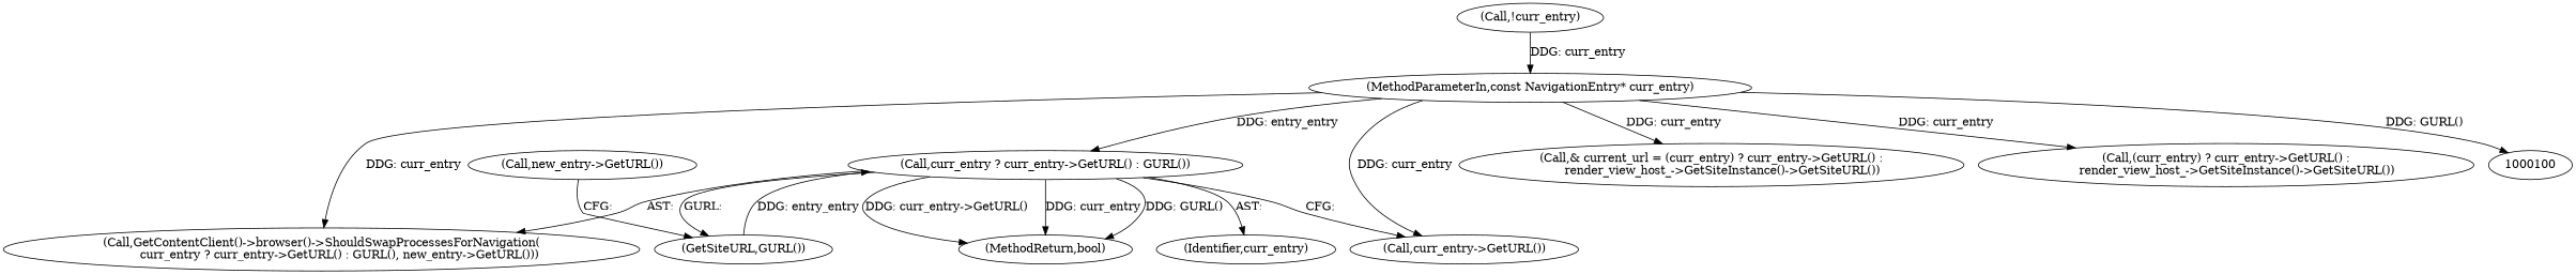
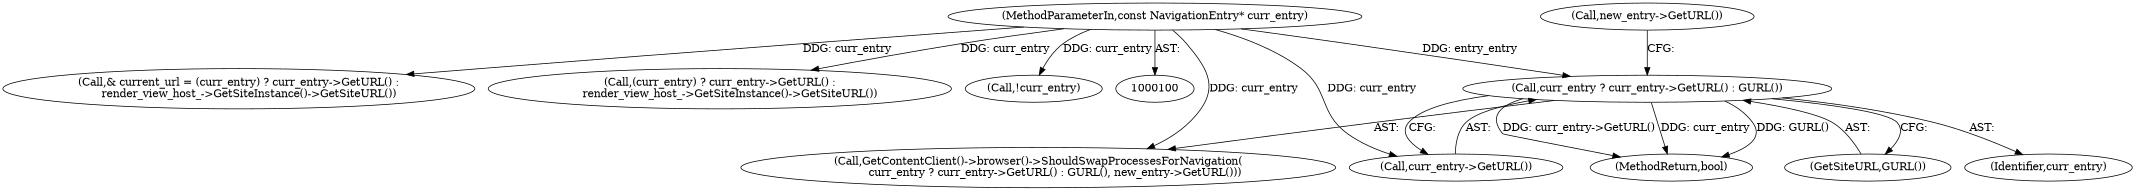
  digraph {
    n1 [label="(Call,curr_entry ? curr_entry->GetURL() : GURL())"]
    n2 [label="(GetSiteURL,GURL())"]
    n3 [label="(Call,GetContentClient()->browser()->ShouldSwapProcessesForNavigation(\n          curr_entry ? curr_entry->GetURL() : GURL(), new_entry->GetURL()))"]
    n4 [label="(MethodReturn,bool)"]
    n5 [label="(Call,curr_entry->GetURL())"]
    n6 [label="(Identifier,curr_entry)"]
    n7 [label="(MethodParameterIn,const NavigationEntry* curr_entry)"]
    n8 [label="(Call,& current_url = (curr_entry) ? curr_entry->GetURL() :\n      render_view_host_->GetSiteInstance()->GetSiteURL())"]
    n9 [label="(Call,(curr_entry) ? curr_entry->GetURL() :\n      render_view_host_->GetSiteInstance()->GetSiteURL())"]
    n10 [label="(Call,!curr_entry)"]
    1000100
    n12 [label="(Call,new_entry->GetURL())"]
-   n1 -> n2 [label="GURL: "]
+   n1 -> n2 [label="CFG: "]
    n1 -> n3 [label="AST: "]
    n1 -> n4 [label="DDG: curr_entry->GetURL()"]
    n1 -> n4 [label="DDG: curr_entry"]
    n1 -> n4 [label="DDG: GURL()"]
    n1 -> n5 [label="CFG: "]
    n1 -> n6 [label="AST: "]
-   n2 -> n1 [label="DDG: entry_entry"]
+   n2 -> n1 [label="AST: "]
+   n5 -> n1 [label="AST: "]
    n7 -> n1 [label="DDG: entry_entry"]
    n7 -> n3 [label="DDG: curr_entry"]
    n7 -> n5 [label="DDG: curr_entry"]
    n7 -> n8 [label="DDG: curr_entry"]
    n7 -> n9 [label="DDG: curr_entry"]
-   n10 -> n7 [label="DDG: curr_entry"]
-   n7 -> 1000100 [label="DDG: GURL()"]
-   n12 -> n2 [label="CFG: "]
+   n7 -> n10 [label="DDG: curr_entry"]
+   n7 -> 1000100 [label="AST: "]
+   n12 -> n1 [label="CFG: "]
  }
